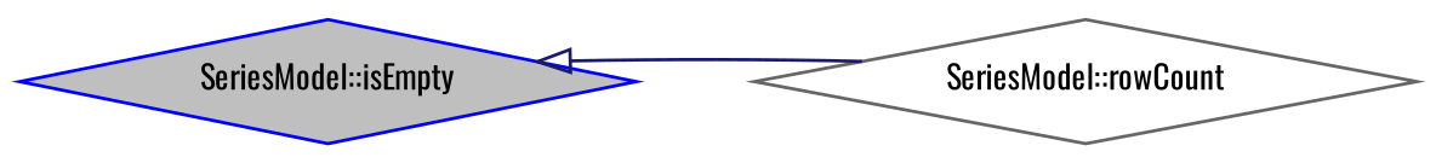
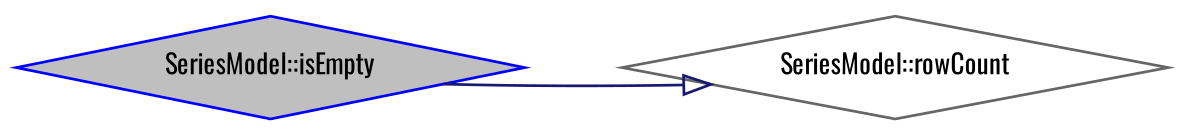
  digraph {
    rankdir=LR
    fontname=Oswald
    node [fontname=Oswald fontsize=10 shape=diamond style=filled]
    n1 [color=blue fillcolor=grey75 fontcolor=black height=0.2 label="SeriesModel::isEmpty" width=0.4]
    n2 [color=gray40 fillcolor=white height=0.2 label="SeriesModel::rowCount" width=0.4]
-   n2 -> n1 [color=midnightblue fontname=Oswald fontsize=10 labelfontname=Helvetica labelfontsize=10 style=solid arrowhead=onormal]
+   n1 -> n2 [color=midnightblue fontname=Oswald fontsize=10 labelfontname=Helvetica labelfontsize=10 style=solid arrowhead=onormal]
  }
